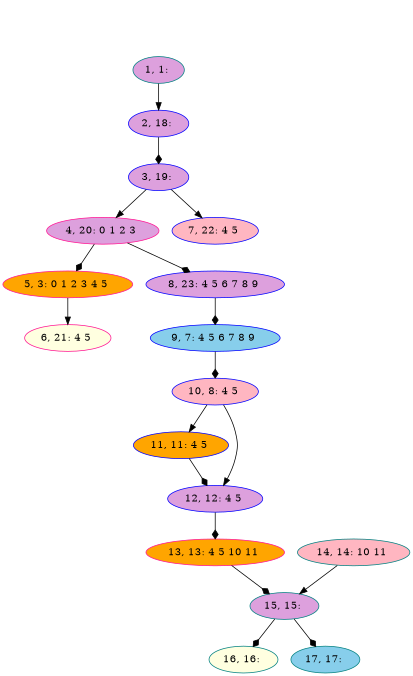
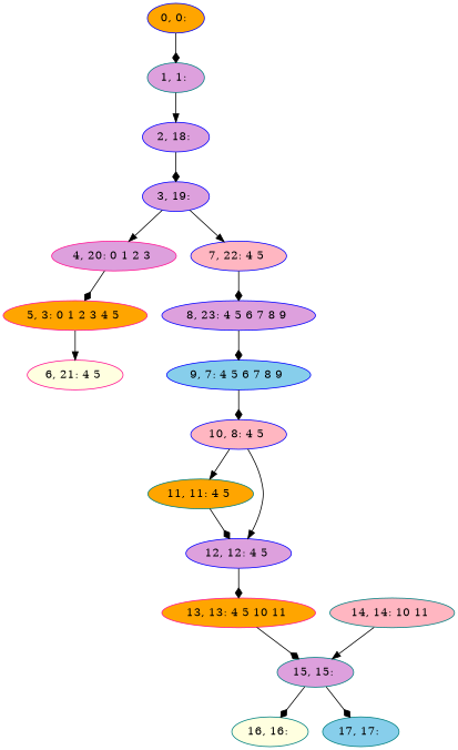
  digraph {
    node [color=blue fillcolor=plum style=filled]
    edge [arrowhead=diamond]
+   n1 [fillcolor=orange label="0, 0: "]
    n2 [color=teal label="1, 1: "]
    n3 [label="2, 18: "]
    n4 [label="3, 19: "]
    n5 [color=deeppink label="4, 20: 0 1 2 3 "]
    n6 [fillcolor=lightpink label="7, 22: 4 5 "]
    n7 [color=deeppink fillcolor=orange label="5, 3: 0 1 2 3 4 5 "]
    n8 [color=deeppink fillcolor=lightyellow label="6, 21: 4 5 "]
    n9 [label="8, 23: 4 5 6 7 8 9 "]
    n10 [fillcolor=skyblue label="9, 7: 4 5 6 7 8 9 "]
    n11 [fillcolor=lightpink label="10, 8: 4 5 "]
-   n12 [fillcolor=orange label="11, 11: 4 5 "]
+   n12 [color=teal fillcolor=orange label="11, 11: 4 5 "]
    n13 [label="12, 12: 4 5 "]
    n14 [color=deeppink fillcolor=orange label="13, 13: 4 5 10 11 "]
    n15 [color=teal label="15, 15: "]
    n16 [color=teal fillcolor=lightpink label="14, 14: 10 11 "]
    n17 [color=teal fillcolor=lightyellow label="16, 16: "]
    n18 [color=teal fillcolor=skyblue label="17, 17: "]
+   n1 -> n2
    n2 -> n3 [arrowhead=normal]
    n3 -> n4
    n4 -> n5 [arrowhead=normal]
    n4 -> n6 [arrowhead=normal]
    n5 -> n7
-   n5 -> n9
+   n6 -> n9
    n7 -> n8 [arrowhead=normal]
    n9 -> n10
    n10 -> n11
    n11 -> n12 [arrowhead=normal]
    n11 -> n13 [arrowhead=normal]
    n12 -> n13
    n13 -> n14
    n14 -> n15
    n15 -> n17
    n15 -> n18
    n16 -> n15 [arrowhead=normal]
  }
